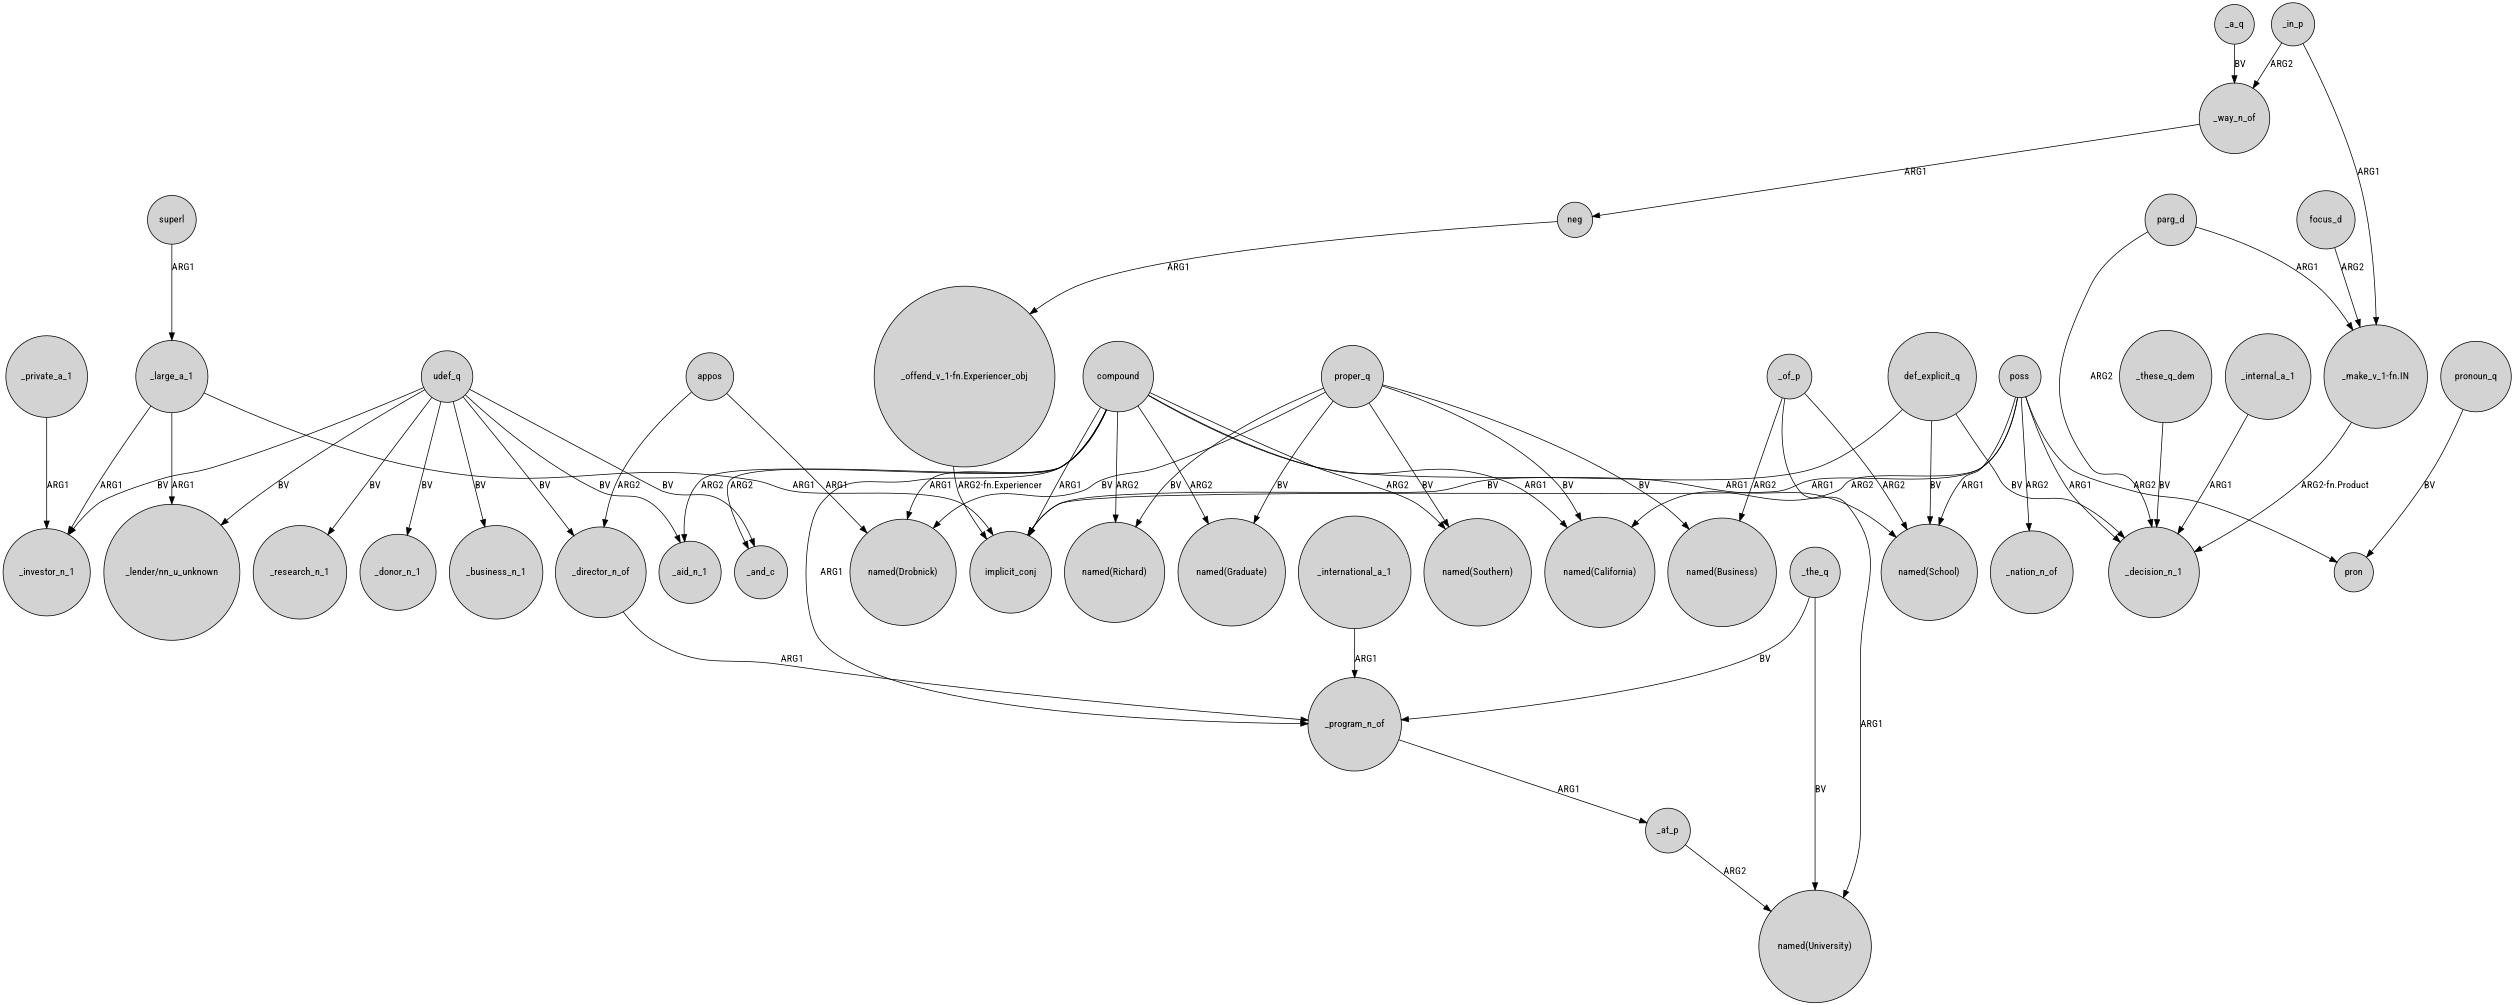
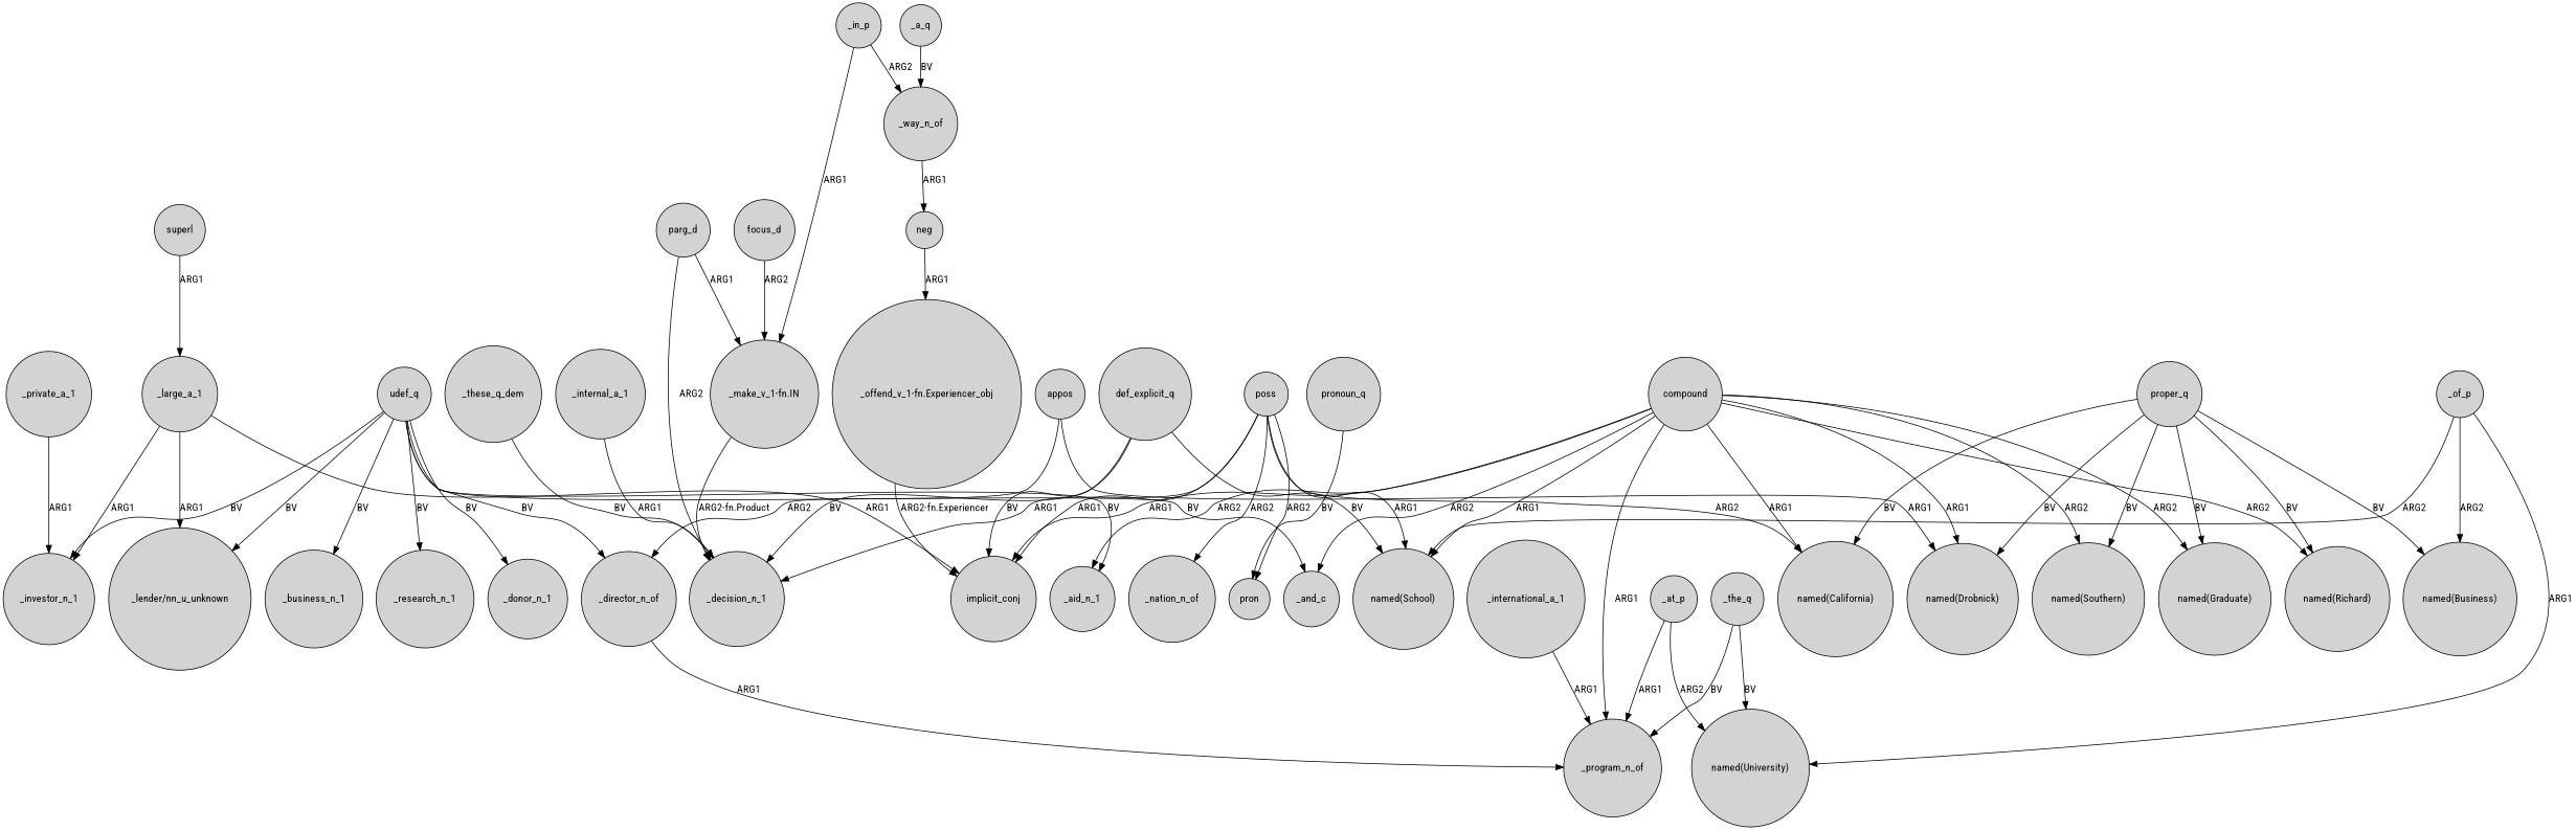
  digraph {
    fontname="Roboto Condensed"
    node [fontname="Roboto Condensed" shape=circle style=filled]
    edge [fontname="Roboto Condensed"]
    superl
    _large_a_1
    _investor_n_1
    "_lender/nn_u_unknown"
    implicit_conj
    def_explicit_q
    "named(School)"
    _decision_n_1
    _private_a_1
    poss
    pron
    "named(California)"
    _nation_n_of
    udef_q
    _research_n_1
    _donor_n_1
    _aid_n_1
    _and_c
    _business_n_1
    _director_n_of
    _program_n_of
    proper_q
    "named(Drobnick)"
    "named(Graduate)"
    "named(Business)"
    "named(Richard)"
    "named(Southern)"
    compound
    _way_n_of
    neg
    "_offend_v_1-fn.Experiencer_obj"
    _in_p
    "_make_v_1-fn.IN"
    parg_d
    _international_a_1
    _of_p
    "named(University)"
    _the_q
    _at_p
    _these_q_dem
    pronoun_q
    _internal_a_1
    _a_q
    appos
    focus_d
    superl -> _large_a_1 [label=ARG1]
    _large_a_1 -> _investor_n_1 [label=ARG1]
    _large_a_1 -> "_lender/nn_u_unknown" [label=ARG1]
    _large_a_1 -> implicit_conj [label=ARG1]
    def_explicit_q -> implicit_conj [label=BV]
    def_explicit_q -> "named(School)" [label=BV]
    def_explicit_q -> _decision_n_1 [label=BV]
    _private_a_1 -> _investor_n_1 [label=ARG1]
    poss -> implicit_conj [label=ARG1]
    poss -> "named(School)" [label=ARG1]
    poss -> _decision_n_1 [label=ARG1]
    poss -> pron [label=ARG2]
    poss -> "named(California)" [label=ARG2]
    poss -> _nation_n_of [label=ARG2]
    udef_q -> _investor_n_1 [label=BV]
    udef_q -> "_lender/nn_u_unknown" [label=BV]
    udef_q -> _research_n_1 [label=BV]
    udef_q -> _donor_n_1 [label=BV]
    udef_q -> _aid_n_1 [label=BV]
    udef_q -> _and_c [label=BV]
    udef_q -> _business_n_1 [label=BV]
    udef_q -> _director_n_of [label=BV]
    _director_n_of -> _program_n_of [label=ARG1]
    proper_q -> "named(California)" [label=BV]
    proper_q -> "named(Drobnick)" [label=BV]
    proper_q -> "named(Graduate)" [label=BV]
    proper_q -> "named(Business)" [label=BV]
    proper_q -> "named(Richard)" [label=BV]
    proper_q -> "named(Southern)" [label=BV]
    compound -> implicit_conj [label=ARG1]
    compound -> "named(School)" [label=ARG1]
    compound -> "named(California)" [label=ARG1]
    compound -> _aid_n_1 [label=ARG2]
    compound -> _and_c [label=ARG2]
    compound -> _program_n_of [label=ARG1]
    compound -> "named(Drobnick)" [label=ARG1]
    compound -> "named(Graduate)" [label=ARG2]
    compound -> "named(Richard)" [label=ARG2]
    compound -> "named(Southern)" [label=ARG2]
    _way_n_of -> neg [label=ARG1]
    neg -> "_offend_v_1-fn.Experiencer_obj" [label=ARG1]
    "_offend_v_1-fn.Experiencer_obj" -> implicit_conj [label="ARG2-fn.Experiencer"]
    _in_p -> _way_n_of [label=ARG2]
    _in_p -> "_make_v_1-fn.IN" [label=ARG1]
    "_make_v_1-fn.IN" -> _decision_n_1 [label="ARG2-fn.Product"]
    parg_d -> _decision_n_1 [label=ARG2]
    parg_d -> "_make_v_1-fn.IN" [label=ARG1]
    _international_a_1 -> _program_n_of [label=ARG1]
    _of_p -> "named(School)" [label=ARG2]
    _of_p -> "named(Business)" [label=ARG2]
    _of_p -> "named(University)" [label=ARG1]
    _the_q -> _program_n_of [label=BV]
    _the_q -> "named(University)" [label=BV]
-   _program_n_of -> _at_p [label=ARG1]
+   _at_p -> _program_n_of [label=ARG1]
    _at_p -> "named(University)" [label=ARG2]
    _these_q_dem -> _decision_n_1 [label=BV]
    pronoun_q -> pron [label=BV]
    _internal_a_1 -> _decision_n_1 [label=ARG1]
    _a_q -> _way_n_of [label=BV]
    appos -> _director_n_of [label=ARG2]
    appos -> "named(Drobnick)" [label=ARG1]
    focus_d -> "_make_v_1-fn.IN" [label=ARG2]
  }
